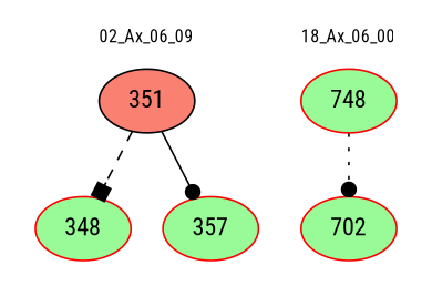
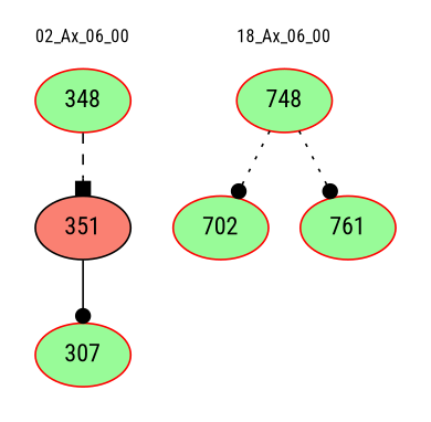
  digraph {
    fontname="Roboto Condensed"
    node [color=red fillcolor=palegreen fontname="Roboto Condensed" style=filled]
    edge [arrowhead=dot color=black fontname="Roboto Condensed" style=dotted]
    n1 [color=black fillcolor=salmon label=351]
    n2 [label=348]
-   n3 [label=357]
+   n3 [label=307]
    n4 [label=748]
    n5 [label=702]
+   n6 [label=761]
    subgraph cluster_1 {
      color=white
      fontsize=10
-     label="02_Ax_06_09"
+     label="02_Ax_06_00"
      n1
      n2
      n3
    }
    subgraph cluster_2 {
      color=white
      fontsize=10
      label="18_Ax_06_00"
      n4
      n5
+     n6
    }
-   n1 -> n2 [arrowhead=box style=dashed]
+   n2 -> n1 [arrowhead=box style=dashed]
    n1 -> n3 [style=solid]
    n4 -> n5
+   n4 -> n6
  }
